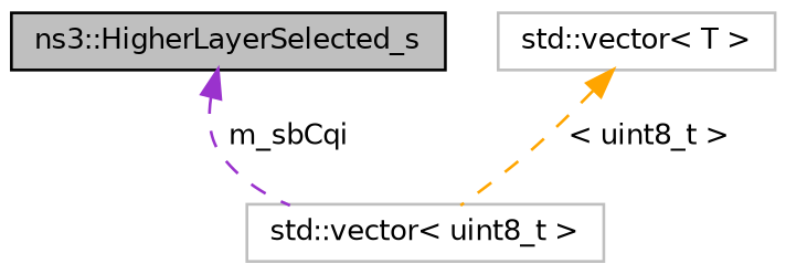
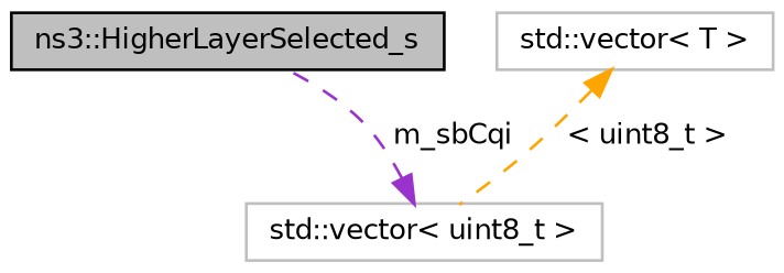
  digraph {
    node [color=grey75 fillcolor=white fontname=Helvetica fontsize=10 shape=record style=filled]
    edge [dir=back fontname=Helvetica fontsize=10 labelfontname=Helvetica labelfontsize=10 style=dashed]
    n1 [color=black fillcolor=grey75 fontcolor=black height=0.2 label="ns3::HigherLayerSelected_s" width=0.4]
    n2 [height=0.2 label="std::vector\< uint8_t \>" width=0.4]
    n3 [height=0.2 label="std::vector\< T \>" width=0.4]
-   n1 -> n2 [color=darkorchid3 label=" m_sbCqi"]
+   n2 -> n1 [color=darkorchid3 label=" m_sbCqi"]
    n3 -> n2 [color=orange label=" \< uint8_t \>"]
  }
